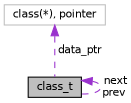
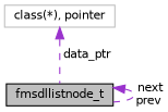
  digraph {
    node [fontname=Helvetica fontsize=10 shape=record style=filled]
    edge [color=darkorchid3 dir=back fontname=Helvetica fontsize=10 labelfontname=Helvetica labelfontsize=10 style=dashed]
-   n1 [color=black fillcolor=grey75 fontcolor=black height=0.2 label=class_t width=0.4]
+   n1 [color=black fillcolor=grey75 fontcolor=black height=0.2 label=fmsdllistnode_t width=0.4]
    n2 [color=grey75 fillcolor=white height=0.2 label="class(*), pointer" width=0.4]
    n1 -> n1 [label=" next\nprev"]
    n2 -> n1 [label=" data_ptr"]
  }
